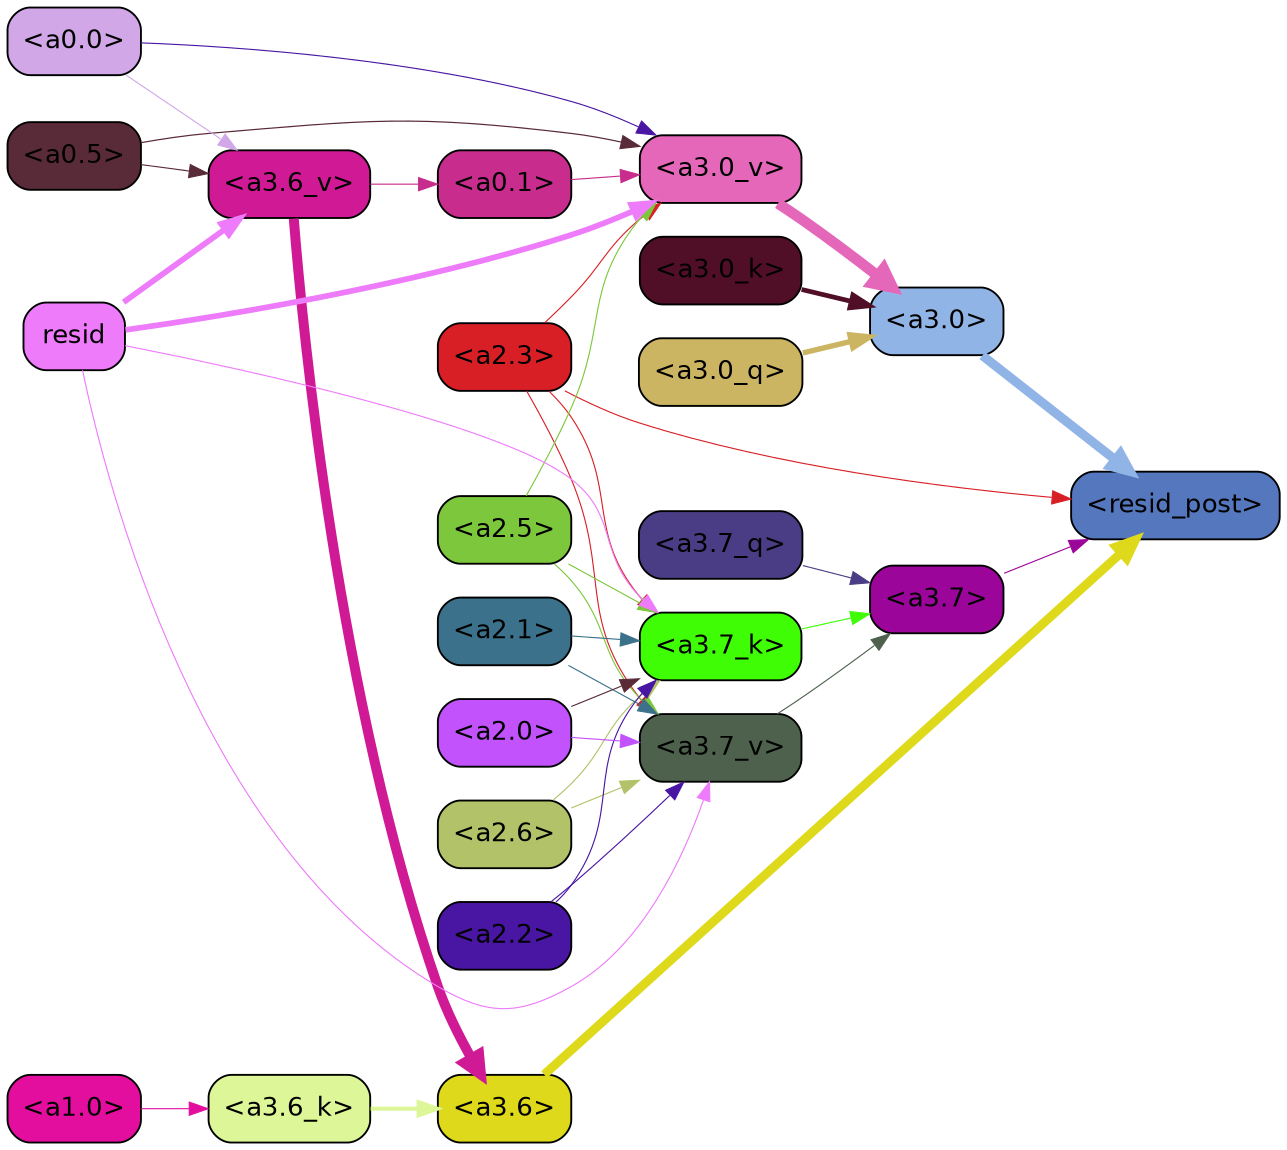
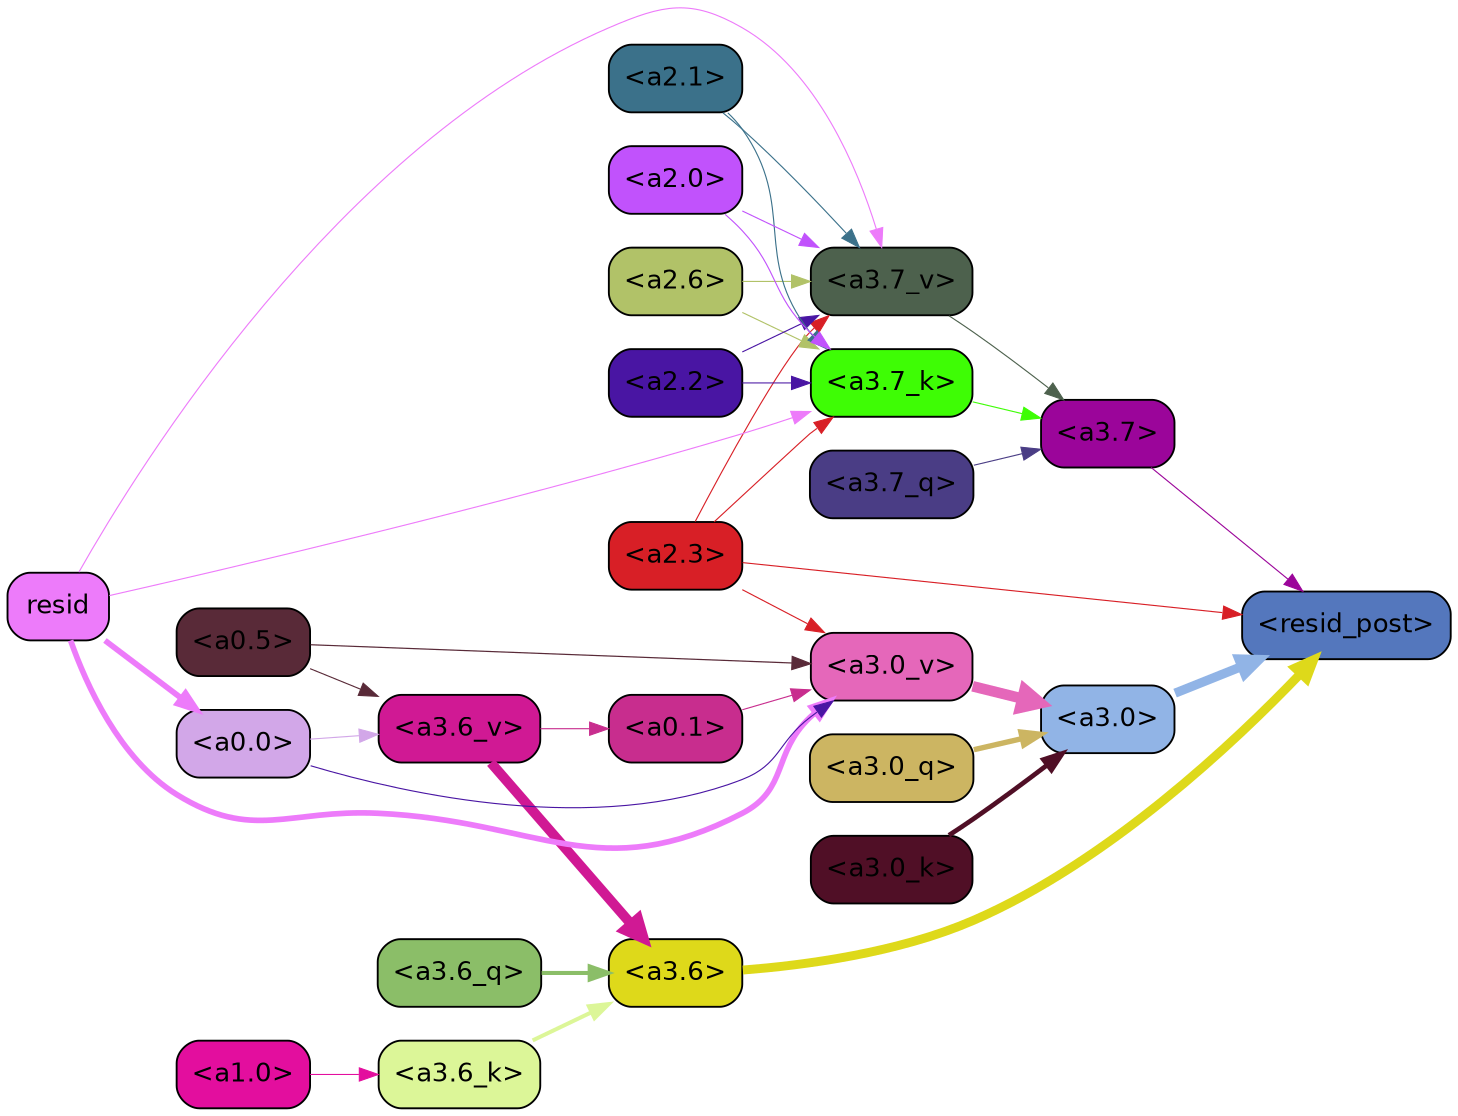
  strict digraph {
    rankdir=LR
    splines=true
    node [color=black fontname=Helvetica shape=box style="filled, rounded"]
    edge [color="#d81f26" penwidth=0.6]
    "<a3.7>" [fillcolor="#9b059a"]
    "<resid_post>" [fillcolor="#5477bd"]
    "<a3.6>" [fillcolor="#ded91a"]
    "<a3.0>" [fillcolor="#91b4e6"]
    "<a2.3>" [fillcolor="#d81f26"]
    "<a3.7_k>" [fillcolor="#3efd05"]
    "<a3.7_v>" [fillcolor="#4d614d"]
    "<a3.0_v>" [fillcolor="#e567ba"]
    "<a3.7_q>" [fillcolor="#4a3d85"]
+   "<a3.6_q>" [fillcolor="#8bbe68"]
    "<a3.0_q>" [fillcolor="#ccb562"]
    "<a3.6_k>" [fillcolor="#dcf698"]
    "<a3.0_k>" [fillcolor="#500f26"]
    "<a3.6_v>" [fillcolor="#d01994"]
    "<a0.1>" [fillcolor="#c82d8e"]
    "<a2.6>" [fillcolor="#b1c268"]
-   "<a2.5>" [fillcolor="#7cc73b"]
    "<a2.2>" [fillcolor="#4915a3"]
    "<a2.1>" [fillcolor="#3b718a"]
    "<a2.0>" [fillcolor="#c152fc"]
    n21 [fillcolor="#ed7bfa" label=resid]
    "<a0.5>" [fillcolor="#592a38"]
    "<a0.0>" [fillcolor="#d2a7e8"]
    "<a1.0>" [fillcolor="#e30e9e"]
    "<a3.7>" -> "<resid_post>" [color="#9b059a"]
    "<a3.6>" -> "<resid_post>" [color="#ded91a" penwidth=4.7534414529800415]
    "<a3.0>" -> "<resid_post>" [color="#91b4e6" penwidth=4.898576855659485]
    "<a2.3>" -> "<resid_post>"
    "<a2.3>" -> "<a3.7_k>"
    "<a2.3>" -> "<a3.7_v>"
    "<a2.3>" -> "<a3.0_v>"
    "<a3.7_k>" -> "<a3.7>" [color="#3efd05"]
    "<a3.7_v>" -> "<a3.7>" [color="#4d614d"]
    "<a3.0_v>" -> "<a3.0>" [color="#e567ba" penwidth=5.680712580680847]
    "<a3.7_q>" -> "<a3.7>" [color="#4a3d85"]
+   "<a3.6_q>" -> "<a3.6>" [color="#8bbe68" penwidth=2.160832464694977]
    "<a3.0_q>" -> "<a3.0>" [color="#ccb562" penwidth=2.870753765106201]
    "<a3.6_k>" -> "<a3.6>" [color="#dcf698" penwidth=2.13908451795578]
    "<a3.0_k>" -> "<a3.0>" [color="#500f26" penwidth=2.520303964614868]
    "<a3.6_v>" -> "<a3.6>" [color="#d01994" penwidth=5.297133803367615]
    "<a3.6_v>" -> "<a0.1>" [color="#c82d8e"]
    "<a0.1>" -> "<a3.0_v>" [color="#c82d8e"]
    "<a2.6>" -> "<a3.7_k>" [color="#b1c268"]
    "<a2.6>" -> "<a3.7_v>" [color="#b1c268"]
-   "<a2.5>" -> "<a3.7_k>" [color="#7cc73b"]
-   "<a2.5>" -> "<a3.7_v>" [color="#7cc73b"]
-   "<a2.5>" -> "<a3.0_v>" [color="#7cc73b"]
    "<a2.2>" -> "<a3.7_k>" [color="#4915a3"]
    "<a2.2>" -> "<a3.7_v>" [color="#4915a3"]
    "<a2.1>" -> "<a3.7_k>" [color="#3b718a"]
    "<a2.1>" -> "<a3.7_v>" [color="#3b718a"]
-   "<a2.0>" -> "<a3.7_k>" [color="#592a38"]
+   "<a2.0>" -> "<a3.7_k>" [color="#c152fc"]
    "<a2.0>" -> "<a3.7_v>" [color="#c152fc"]
    n21 -> "<a3.7_k>" [color="#ed7bfa"]
    n21 -> "<a3.7_v>" [color="#ed7bfa"]
    n21 -> "<a3.0_v>" [color="#ed7bfa" penwidth=3.0212591886520386]
-   n21 -> "<a3.6_v>" [color="#ed7bfa" penwidth=3.067279100418091]
+   n21 -> "<a0.0>" [color="#ed7bfa" penwidth=3.067279100418091]
    "<a0.5>" -> "<a3.0_v>" [color="#592a38" penwidth=0.648682102560997]
    "<a0.5>" -> "<a3.6_v>" [color="#592a38"]
    "<a0.0>" -> "<a3.0_v>" [color="#4915a3"]
    "<a0.0>" -> "<a3.6_v>" [color="#d2a7e8"]
    "<a1.0>" -> "<a3.6_k>" [color="#e30e9e"]
  }
